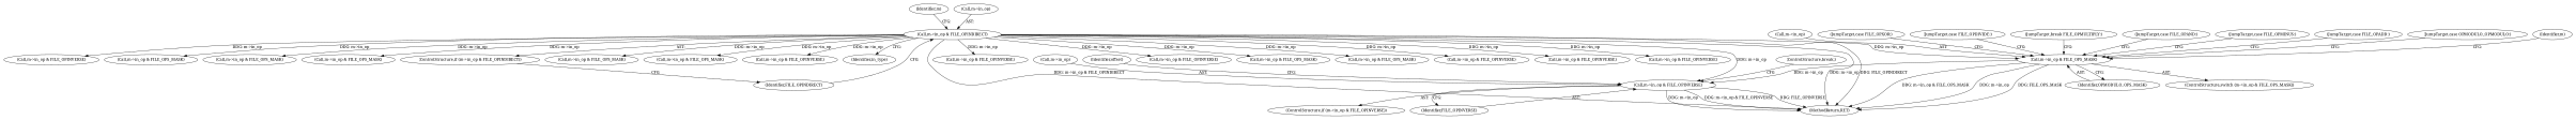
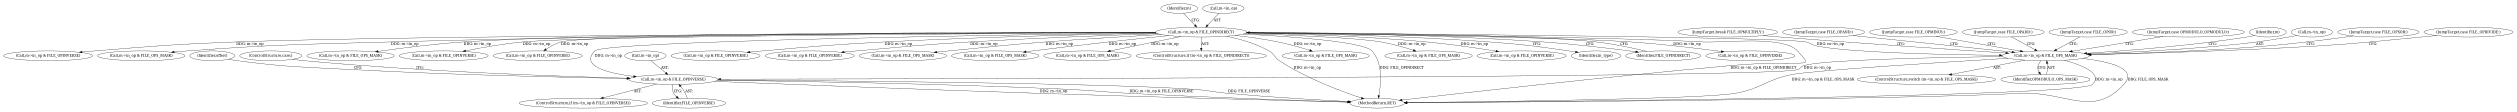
  digraph {
    fontname="Noto Serif"
    node [fontname="Noto Serif"]
    edge [fontname="Noto Serif"]
    n1 [label="(Call,m->in_op & FILE_OPINVERSE)"]
    n2 [label="(ControlStructure,if (m->in_op & FILE_OPINVERSE))"]
    n3 [label="(Identifier,FILE_OPINVERSE)"]
    n4 [label="(MethodReturn,RET)"]
    n5 [label="(Call,m->in_op & FILE_OPINDIRECT)"]
    n6 [label="(Call,m->in_op & FILE_OPS_MASK)"]
    n7 [label="(Identifier,FILE_OPINDIRECT)"]
    n8 [label="(Call,m->in_op & FILE_OPINVERSE)"]
    n9 [label="(Call,m->in_op & FILE_OPINVERSE)"]
    n10 [label="(Call,m->in_op & FILE_OPS_MASK)"]
    n11 [label="(Call,m->in_op & FILE_OPS_MASK)"]
    n12 [label="(Call,m->in_op & FILE_OPINVERSE)"]
    n13 [label="(Call,m->in_op & FILE_OPINVERSE)"]
    n14 [label="(Call,m->in_op & FILE_OPINVERSE)"]
    n15 [label="(Call,m->in_op & FILE_OPINVERSE)"]
    n16 [label="(Call,m->in_op & FILE_OPS_MASK)"]
    n17 [label="(Call,m->in_op & FILE_OPS_MASK)"]
    n18 [label="(Call,m->in_op & FILE_OPS_MASK)"]
    n19 [label="(ControlStructure,if (m->in_op & FILE_OPINDIRECT))"]
    n20 [label="(Call,m->in_op & FILE_OPS_MASK)"]
    n21 [label="(Call,m->in_op & FILE_OPS_MASK)"]
    n22 [label="(Call,m->in_op & FILE_OPINVERSE)"]
    n23 [label="(Identifier,in_type)"]
    n24 [label="(ControlStructure,switch (m->in_op & FILE_OPS_MASK))"]
    n25 [label="(Identifier,OPMODULO_OPS_MASK)"]
+   n26 [label="(JumpTarget,case FILE_OPOR:)"]
    n27 [label="(JumpTarget,case OPMODULO_OPMODULO:)"]
-   n28 [label="(ControlStructure,break;)"]
+   n28 [label="(ControlStructure,case;)"]
    n29 [label="(Identifier,m)"]
    n30 [label="(Call,m->in_op)"]
    n31 [label="(Call,m->in_op)"]
    n32 [label="(JumpTarget,case FILE_OPXOR:)"]
    n33 [label="(JumpTarget,case FILE_OPDIVIDE:)"]
    n34 [label="(Identifier,m)"]
    n35 [label="(Call,m->in_op)"]
    n36 [label="(JumpTarget,break FILE_OPMULTIPLY:)"]
    n37 [label="(JumpTarget,case FILE_OPAND:)"]
    n38 [label="(JumpTarget,case FILE_OPMINUS:)"]
    n39 [label="(Identifier,offset)"]
    n40 [label="(JumpTarget,case FILE_OPADD:)"]
    n1 -> n2 [label="AST: "]
    n1 -> n3 [label="CFG: "]
    n1 -> n4 [label="DDG: m->in_op"]
    n1 -> n4 [label="DDG: m->in_op & FILE_OPINVERSE"]
    n1 -> n4 [label="DDG: FILE_OPINVERSE"]
    n3 -> n1 [label="AST: "]
    n5 -> n1 [label="DDG: m->in_op"]
    n5 -> n4 [label="DDG: m->in_op"]
    n5 -> n4 [label="DDG: FILE_OPINDIRECT"]
    n5 -> n4 [label="DDG: m->in_op & FILE_OPINDIRECT"]
    n5 -> n6 [label="DDG: m->in_op"]
-   n19 -> n7 [label="CFG: "]
+   n5 -> n7 [label="CFG: "]
    n5 -> n8 [label="DDG: m->in_op"]
    n5 -> n9 [label="DDG: m->in_op"]
    n5 -> n10 [label="DDG: m->in_op"]
    n5 -> n11 [label="DDG: m->in_op"]
    n5 -> n12 [label="DDG: m->in_op"]
    n5 -> n13 [label="DDG: m->in_op"]
    n5 -> n14 [label="DDG: m->in_op"]
    n5 -> n15 [label="DDG: m->in_op"]
    n5 -> n16 [label="DDG: m->in_op"]
    n5 -> n17 [label="DDG: m->in_op"]
    n5 -> n18 [label="DDG: m->in_op"]
    n5 -> n19 [label="AST: "]
    n5 -> n20 [label="DDG: m->in_op"]
    n5 -> n21 [label="DDG: m->in_op"]
    n5 -> n22 [label="DDG: m->in_op"]
    n5 -> n23 [label="CFG: "]
    n6 -> n1 [label="DDG: m->in_op"]
    n6 -> n4 [label="DDG: m->in_op & FILE_OPS_MASK"]
    n6 -> n4 [label="DDG: m->in_op"]
    n6 -> n4 [label="DDG: FILE_OPS_MASK"]
    n6 -> n24 [label="AST: "]
    n6 -> n25 [label="CFG: "]
    n7 -> n5 [label="CFG: "]
    n25 -> n6 [label="AST: "]
+   n26 -> n6 [label="CFG: "]
    n27 -> n6 [label="CFG: "]
    n28 -> n1 [label="CFG: "]
    n29 -> n6 [label="CFG: "]
    n30 -> n1 [label="AST: "]
    n31 -> n6 [label="AST: "]
    n32 -> n6 [label="CFG: "]
    n33 -> n6 [label="CFG: "]
    n34 -> n5 [label="CFG: "]
    n35 -> n5 [label="AST: "]
    n36 -> n6 [label="CFG: "]
    n37 -> n6 [label="CFG: "]
    n38 -> n6 [label="CFG: "]
    n39 -> n1 [label="CFG: "]
    n40 -> n6 [label="CFG: "]
  }
